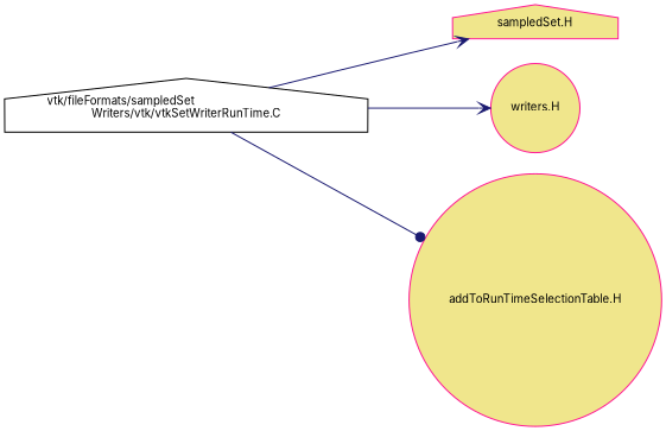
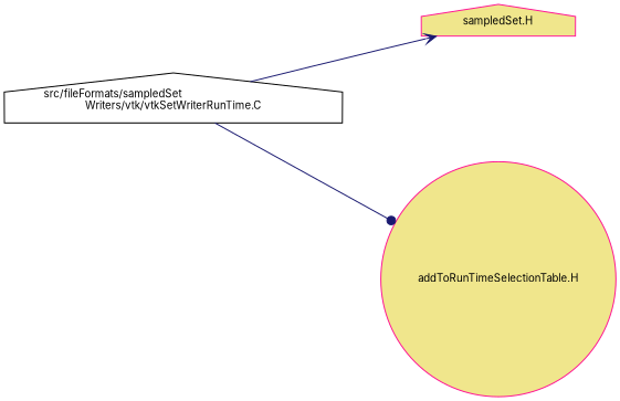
  digraph {
    fontname=Inter
    rankdir=LR
    node [color=deeppink fillcolor=khaki fontname=Inter fontsize=10 shape=house style=filled]
    edge [arrowhead=vee color=midnightblue fontname=Inter fontsize=10 labelfontname=FreeSans labelfontsize=10 style=solid]
-   n1 [color=black fillcolor=white fontcolor=black height=0.2 label="vtk/fileFormats/sampledSet\lWriters/vtk/vtkSetWriterRunTime.C" width=0.4]
+   n1 [color=black fillcolor=white fontcolor=black height=0.2 label="src/fileFormats/sampledSet\lWriters/vtk/vtkSetWriterRunTime.C" width=0.4]
    n2 [height=0.2 label="sampledSet.H" width=0.4]
-   n3 [height=0.2 label="writers.H" shape=circle width=0.4]
    n4 [height=0.2 label="addToRunTimeSelectionTable.H" shape=circle width=0.4]
    n1 -> n2
-   n1 -> n3
    n1 -> n4 [arrowhead=dot]
  }
